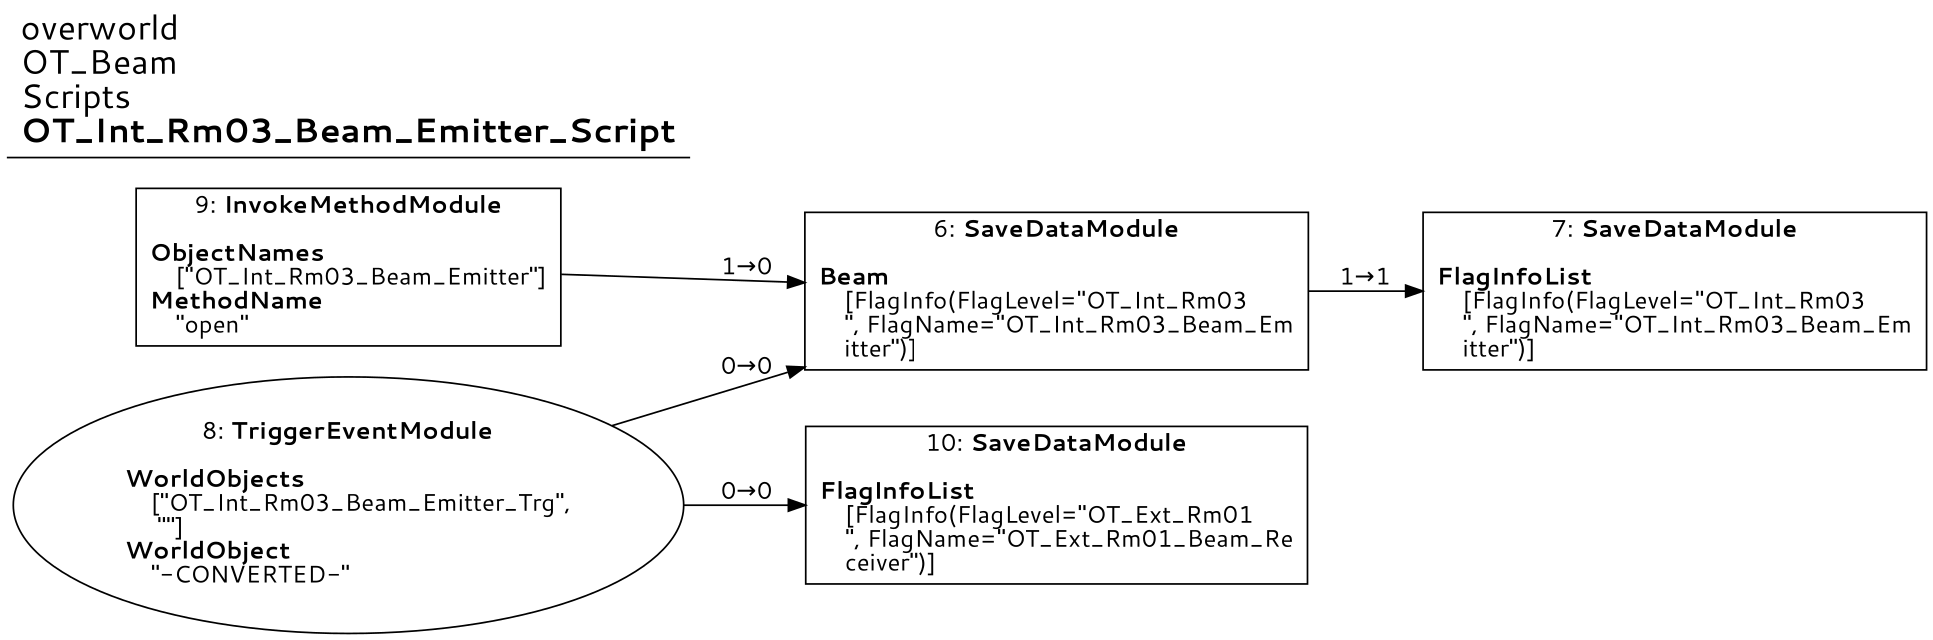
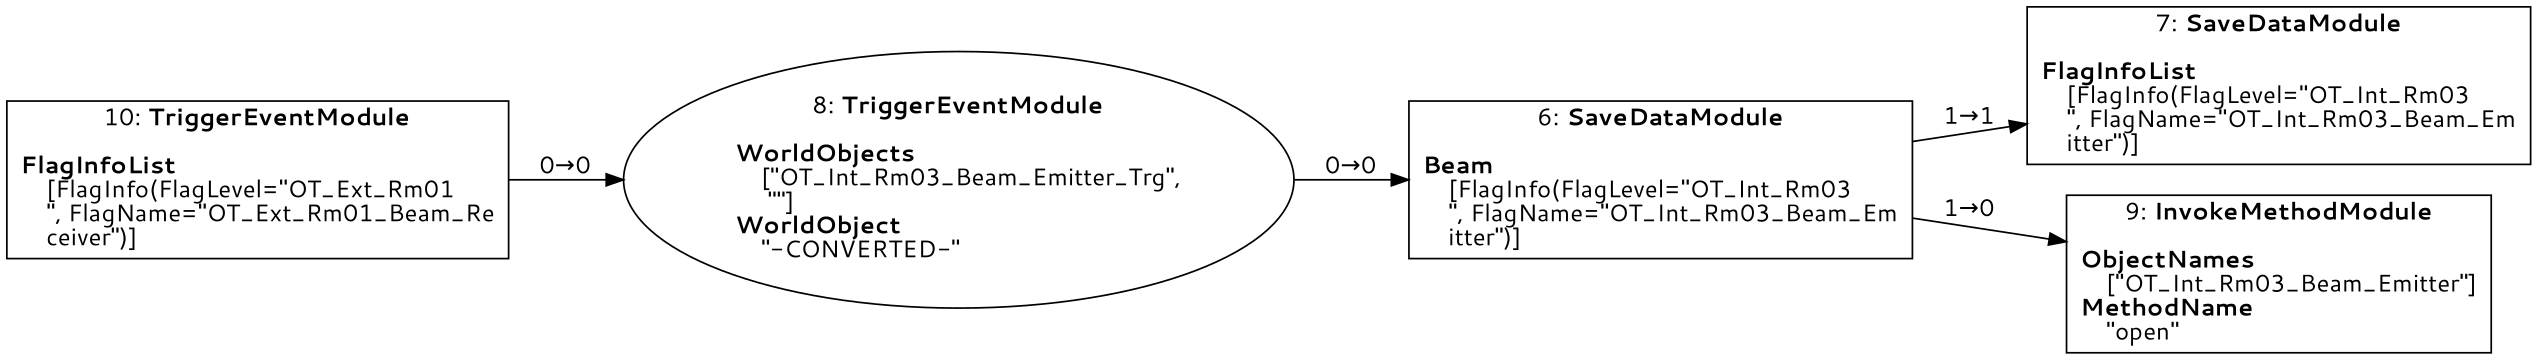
  digraph {
    fontname="Segoe UI"
    rankdir=LR
    splines=spline
    node [fontname="Segoe UI" shape=box]
    edge [fontname="Segoe UI"]
    n1 [label=<6: <b>SaveDataModule</b><br/><br/><b>Beam</b><br align="left"/>    [FlagInfo(FlagLevel=&quot;OT_Int_Rm03<br align="left"/>    &quot;, FlagName=&quot;OT_Int_Rm03_Beam_Em<br align="left"/>    itter&quot;)]<br align="left"/>>]
    n2 [label=<7: <b>SaveDataModule</b><br/><br/><b>FlagInfoList</b><br align="left"/>    [FlagInfo(FlagLevel=&quot;OT_Int_Rm03<br align="left"/>    &quot;, FlagName=&quot;OT_Int_Rm03_Beam_Em<br align="left"/>    itter&quot;)]<br align="left"/>>]
    n3 [label=<9: <b>InvokeMethodModule</b><br/><br/><b>ObjectNames</b><br align="left"/>    [&quot;OT_Int_Rm03_Beam_Emitter&quot;]<br align="left"/><b>MethodName</b><br align="left"/>    &quot;open&quot;<br align="left"/>>]
    n4 [label=<8: <b>TriggerEventModule</b><br/><br/><b>WorldObjects</b><br align="left"/>    [&quot;OT_Int_Rm03_Beam_Emitter_Trg&quot;,<br align="left"/>     &quot;&quot;]<br align="left"/><b>WorldObject</b><br align="left"/>    &quot;-CONVERTED-&quot;<br align="left"/>> shape=oval]
-   n5 [label=<10: <b>SaveDataModule</b><br/><br/><b>FlagInfoList</b><br align="left"/>    [FlagInfo(FlagLevel=&quot;OT_Ext_Rm01<br align="left"/>    &quot;, FlagName=&quot;OT_Ext_Rm01_Beam_Re<br align="left"/>    ceiver&quot;)]<br align="left"/>>]
-   n6 [label=<<font point-size="20">overworld<br align="left"/>OT_Beam<br align="left"/>Scripts<br align="left"/><b>OT_Int_Rm03_Beam_Emitter_Script</b><br align="left"/></font>> shape=underline]
+   n5 [label=<10: <b>TriggerEventModule</b><br/><br/><b>FlagInfoList</b><br align="left"/>    [FlagInfo(FlagLevel=&quot;OT_Ext_Rm01<br align="left"/>    &quot;, FlagName=&quot;OT_Ext_Rm01_Beam_Re<br align="left"/>    ceiver&quot;)]<br align="left"/>>]
    n1 -> n2 [label="1→1"]
-   n3 -> n1 [label="1→0"]
+   n1 -> n3 [label="1→0"]
    n4 -> n1 [label="0→0"]
-   n4 -> n5 [label="0→0"]
+   n5 -> n4 [label="0→0"]
  }
